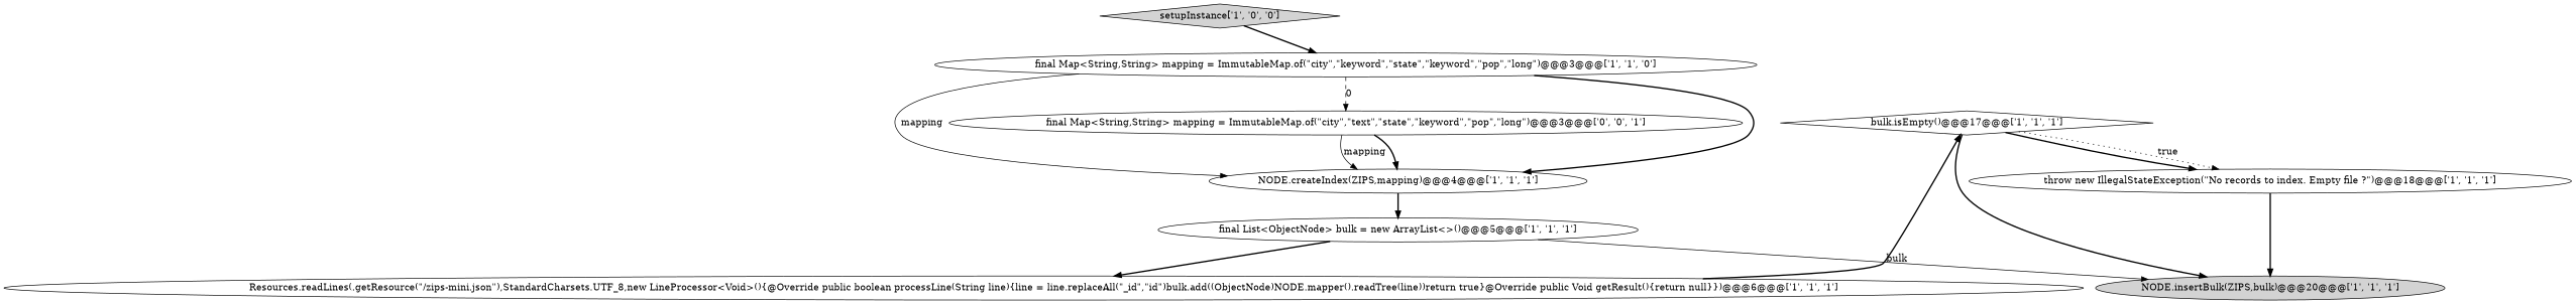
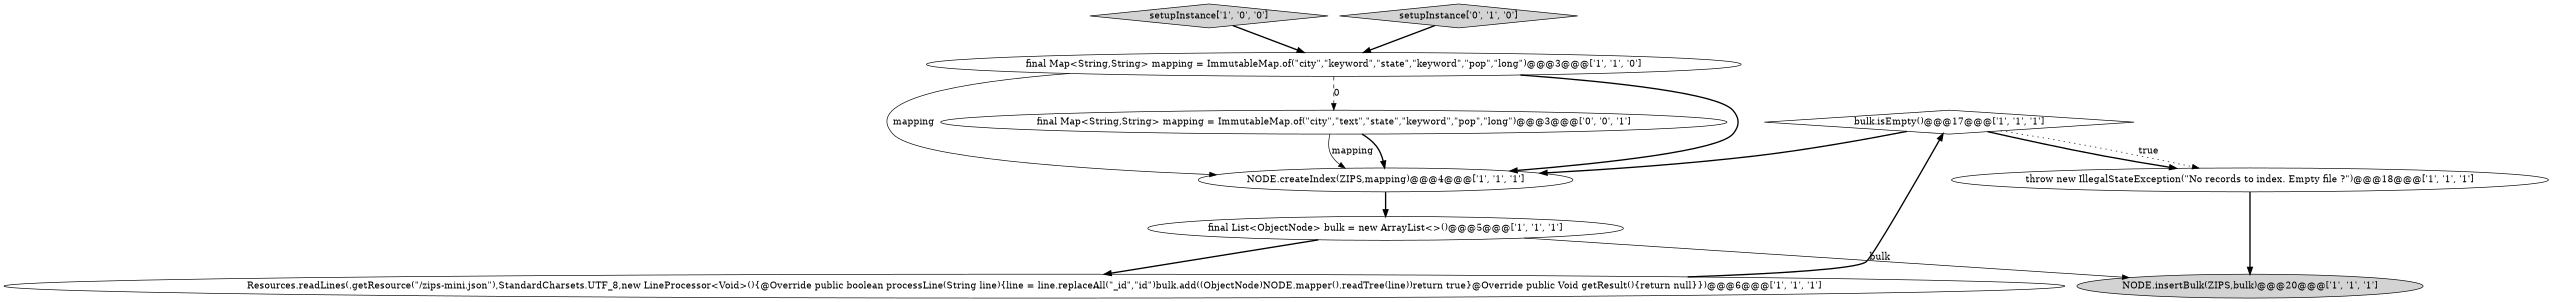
  digraph {
    node [fillcolor=white shape=ellipse style=filled]
    edge [style=bold]
    n1 [label="throw new IllegalStateException(\"No records to index. Empty file ?\")@@@18@@@['1', '1', '1']"]
    n2 [fillcolor=lightgray label="NODE.insertBulk(ZIPS,bulk)@@@20@@@['1', '1', '1']"]
    n3 [label="Resources.readLines(.getResource(\"/zips-mini.json\"),StandardCharsets.UTF_8,new LineProcessor<Void>(){@Override public boolean processLine(String line){line = line.replaceAll(\"_id\",\"id\")bulk.add((ObjectNode)NODE.mapper().readTree(line))return true}@Override public Void getResult(){return null}})@@@6@@@['1', '1', '1']"]
    n4 [label="bulk.isEmpty()@@@17@@@['1', '1', '1']" shape=diamond]
    n5 [label="NODE.createIndex(ZIPS,mapping)@@@4@@@['1', '1', '1']"]
    n6 [label="final List<ObjectNode> bulk = new ArrayList<>()@@@5@@@['1', '1', '1']"]
    n7 [label="final Map<String,String> mapping = ImmutableMap.of(\"city\",\"keyword\",\"state\",\"keyword\",\"pop\",\"long\")@@@3@@@['1', '1', '0']"]
    n8 [label="final Map<String,String> mapping = ImmutableMap.of(\"city\",\"text\",\"state\",\"keyword\",\"pop\",\"long\")@@@3@@@['0', '0', '1']"]
    n9 [fillcolor=lightgray label="setupInstance['1', '0', '0']" shape=diamond]
+   n10 [fillcolor=lightgray label="setupInstance['0', '1', '0']" shape=diamond]
    n1 -> n2
    n3 -> n4
    n4 -> n1
    n4 -> n1 [label=true style=dotted]
-   n4 -> n2
+   n4 -> n5
    n5 -> n6
    n6 -> n2 [label=bulk style=solid]
    n6 -> n3
    n7 -> n5
    n7 -> n5 [label=mapping style=solid]
    n7 -> n8 [label=0 style=dashed]
    n8 -> n5
    n8 -> n5 [label=mapping style=solid]
    n9 -> n7
+   n10 -> n7
  }
